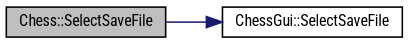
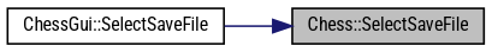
  digraph {
    rankdir=LR
    fontname="Roboto Condensed"
    node [color=black fontname="Roboto Condensed" fontsize=10 shape=record]
    n1 [fillcolor=grey75 fontcolor=black height=0.2 label="Chess::SelectSaveFile" style=filled width=0.4]
    n2 [height=0.2 label="ChessGui::SelectSaveFile" width=0.4]
-   n1 -> n2 [color=midnightblue fontname="Roboto Condensed" fontsize=10 labelfontname=Helvetica labelfontsize=10 style=solid]
+   n2 -> n1 [color=midnightblue fontname="Roboto Condensed" fontsize=10 labelfontname=Helvetica labelfontsize=10 style=solid]
  }
